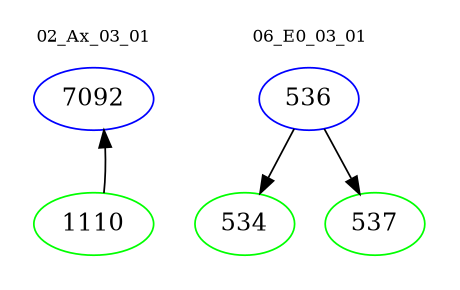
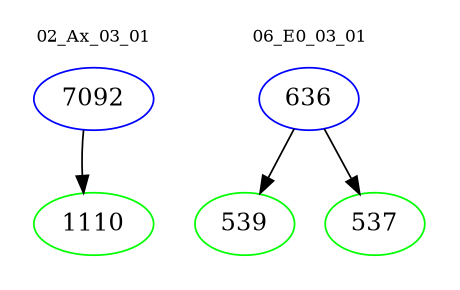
  digraph {
    node [color=green]
    edge [color=black]
    n1 [color=blue label=7092]
    n2 [label=1110]
-   n3 [color=blue label=536]
-   n4 [label=534]
+   n3 [color=blue label=636]
+   n4 [label=539]
    n5 [label=537]
    subgraph cluster_1 {
      color=white
      fontsize=10
      label="02_Ax_03_01"
      n1
      n2
    }
    subgraph cluster_2 {
      color=white
      fontsize=10
      label="06_E0_03_01"
      n3
      n4
      n5
    }
-   n2 -> n1
+   n1 -> n2
    n3 -> n4
    n3 -> n5
  }
